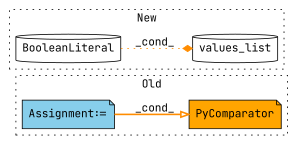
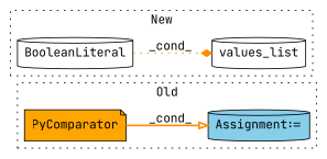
  digraph {
    fontname="JetBrains Mono"
    rankdir=LR
    node [fillcolor=white fontname="JetBrains Mono" l=36 s=3589 shape=note style=filled]
    edge [color=darkorange fontname="JetBrains Mono"]
    n1 [a=113 fillcolor=orange label=PyComparator]
-   n2 [a=7 fillcolor=skyblue label="Assignment:="]
+   n2 [a=7 fillcolor=skyblue label="Assignment:=" shape=cylinder]
    n3 [a=32 l="12,1" label=values_list s="3594,3628" shape=cylinder]
    n4 [a=9 l=4 label=BooleanLiteral s=3624 shape=cylinder]
    subgraph cluster_1 {
      label=Old
      style=dotted
      n1
      n2
    }
    subgraph cluster_2 {
      label=New
      style=dotted
      n3
      n4
    }
-   n2 -> n1 [arrowhead=onormal label=_cond_ style=bold]
+   n1 -> n2 [arrowhead=onormal label=_cond_ style=bold]
    n4 -> n3 [arrowhead=diamond label=_cond_ style=dotted]
  }
